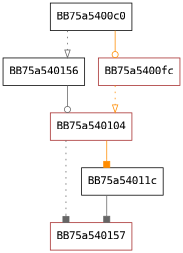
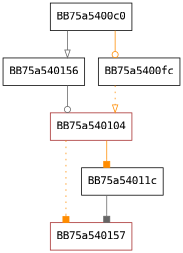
  digraph {
    fontname="DejaVu Sans Mono"
    splines=ortho
    node [color=black fontname="DejaVu Sans Mono" shape=box]
    edge [arrowhead=box color=darkorange fontname="DejaVu Sans Mono" style=solid]
    BB75a5400c0
    BB75a540156
-   BB75a5400fc [color=brown]
+   BB75a5400fc
    BB75a540104 [color=brown]
    n5 [color=brown label=BB75a540157]
    BB75a54011c
-   BB75a5400c0 -> BB75a540156 [arrowhead=onormal color=gray40 style=dotted]
+   BB75a5400c0 -> BB75a540156 [arrowhead=onormal color=gray40]
    BB75a5400c0 -> BB75a5400fc [arrowhead=odot]
    BB75a540156 -> BB75a540104 [arrowhead=odot color=gray40]
    BB75a5400fc -> BB75a540104 [arrowhead=onormal style=dotted]
-   BB75a540104 -> n5 [color=gray40 style=dotted]
+   BB75a540104 -> n5 [style=dotted]
    BB75a540104 -> BB75a54011c
    BB75a54011c -> n5 [color=gray40]
  }
